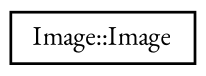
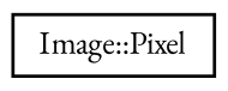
  digraph {
    rankdir=TB
    fontname="EB Garamond"
-   n1 [color=black fillcolor=white fontname="EB Garamond" fontsize=10 height=0.2 label="Image::Image" shape=record style=filled width=0.4]
+   n1 [color=black fillcolor=white fontname="EB Garamond" fontsize=10 height=0.2 label="Image::Pixel" shape=record style=filled width=0.4]
  }
